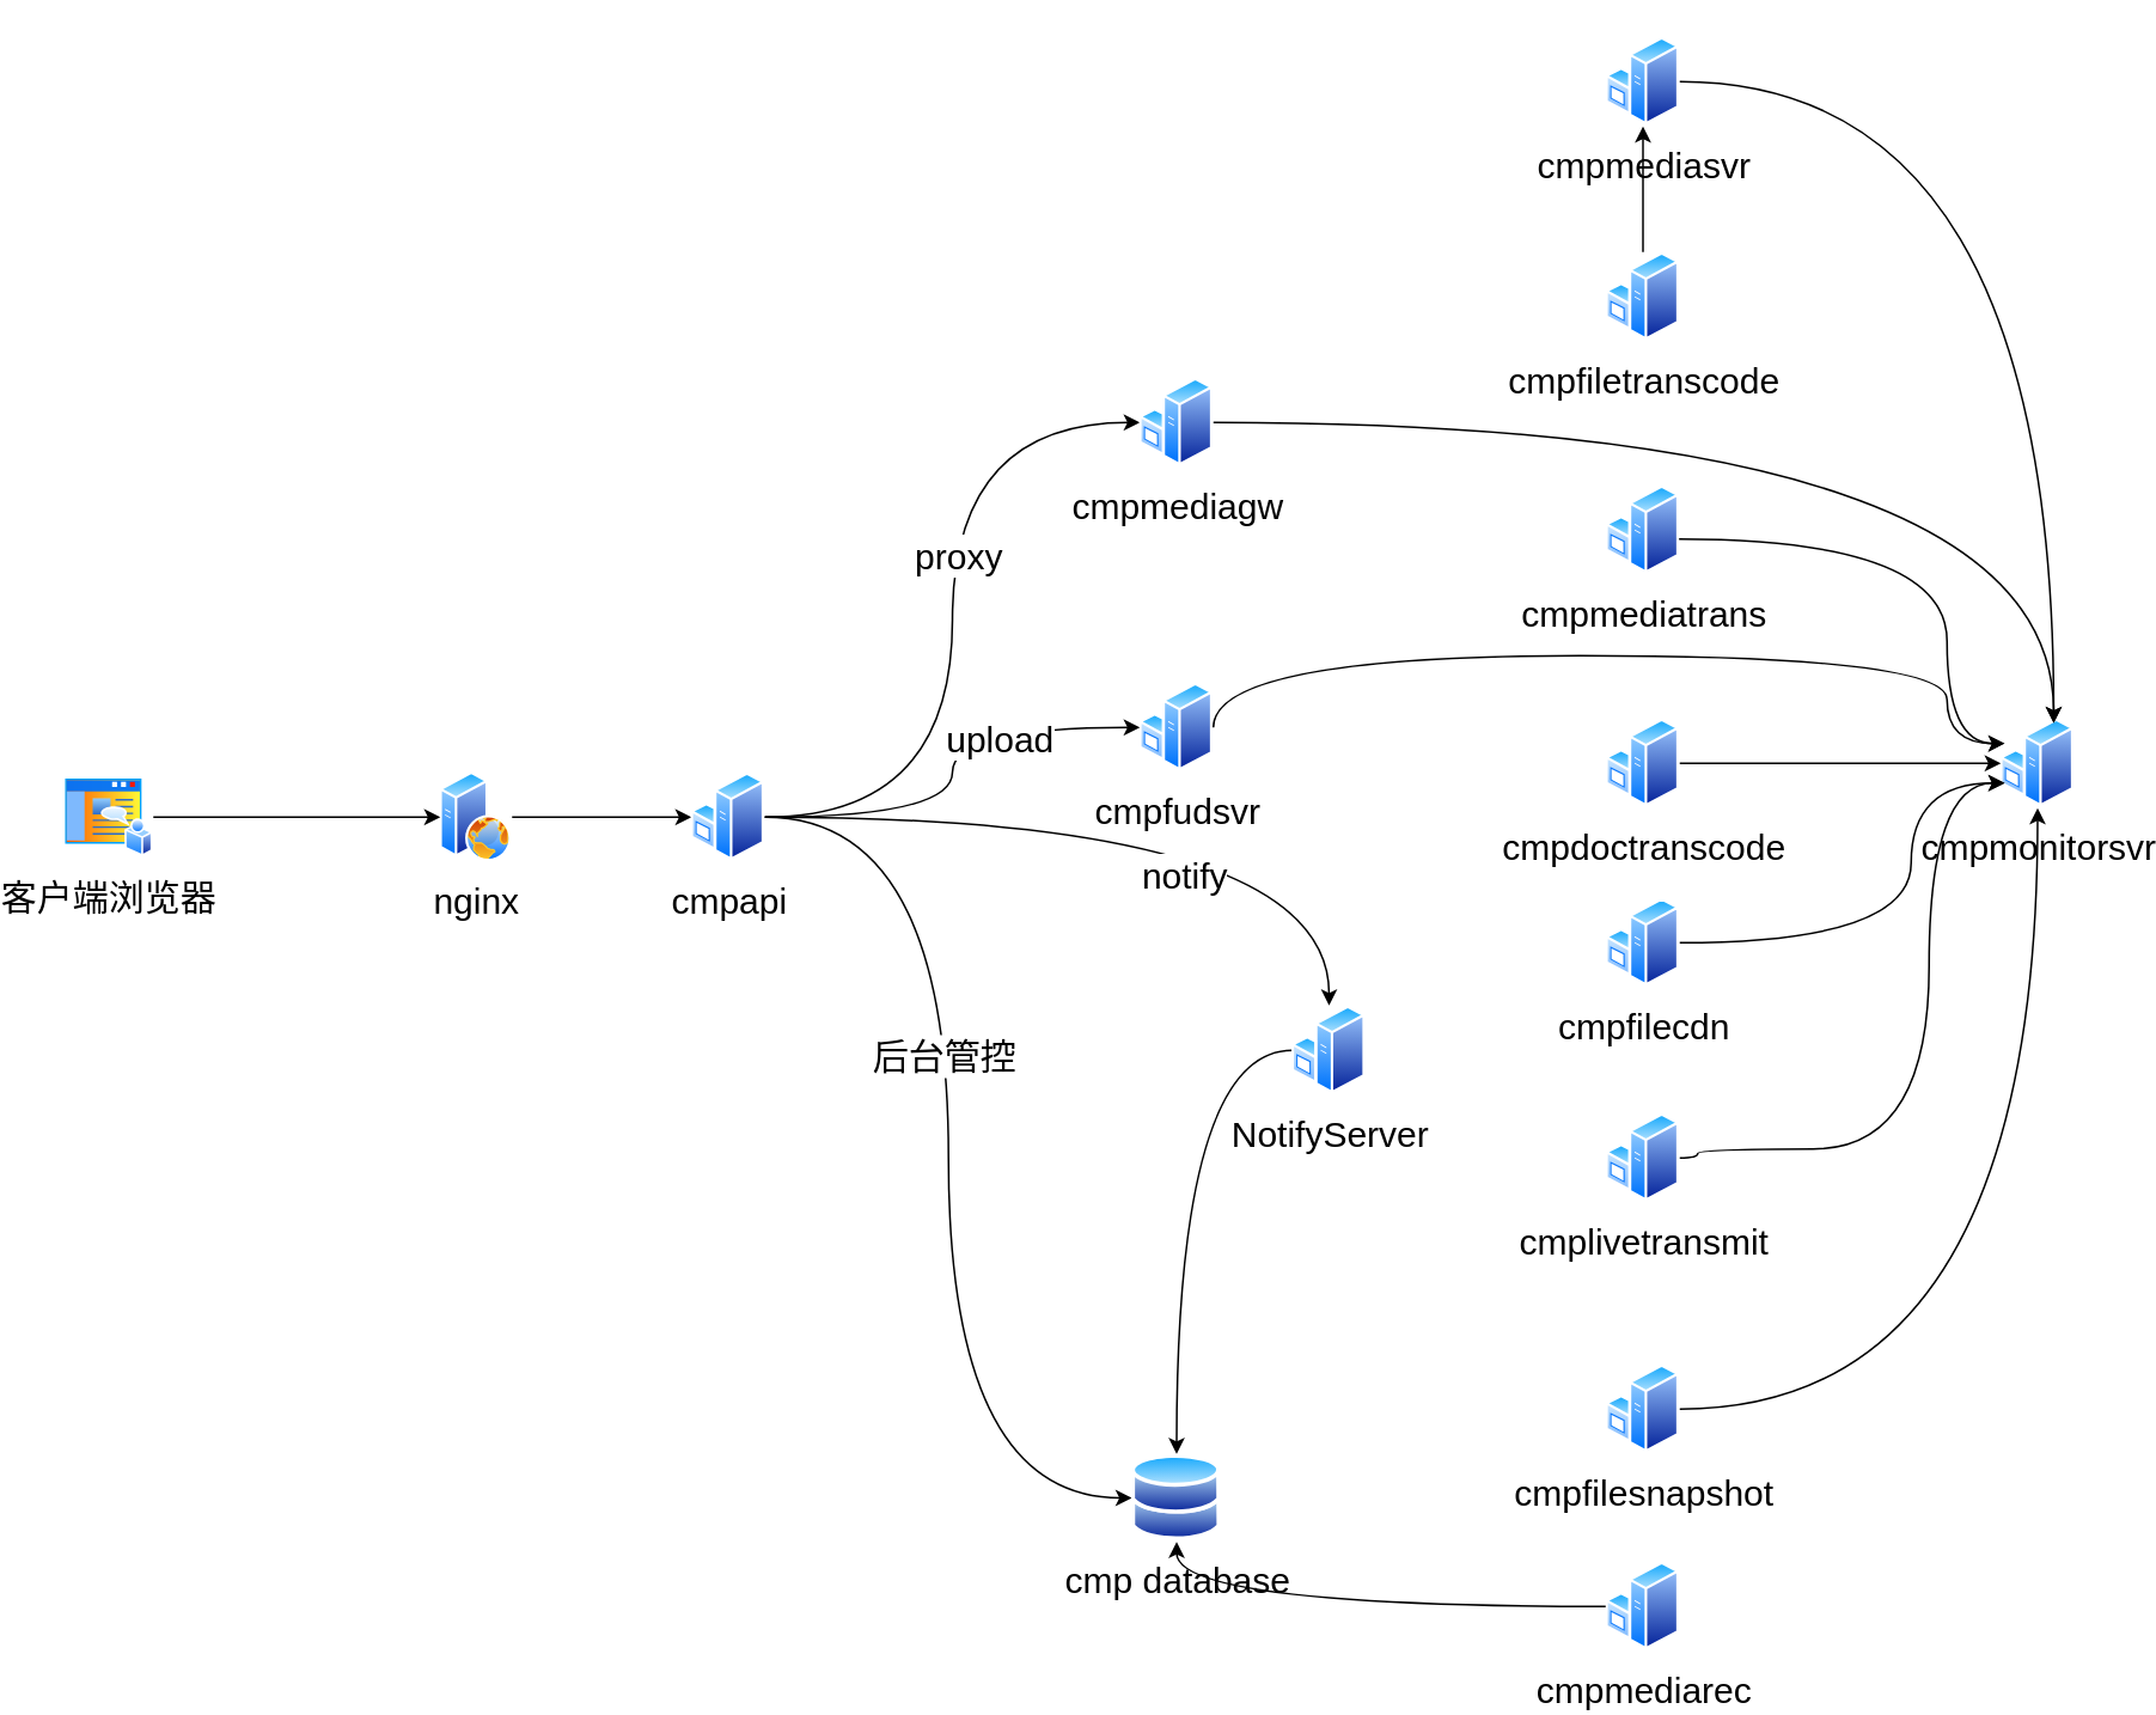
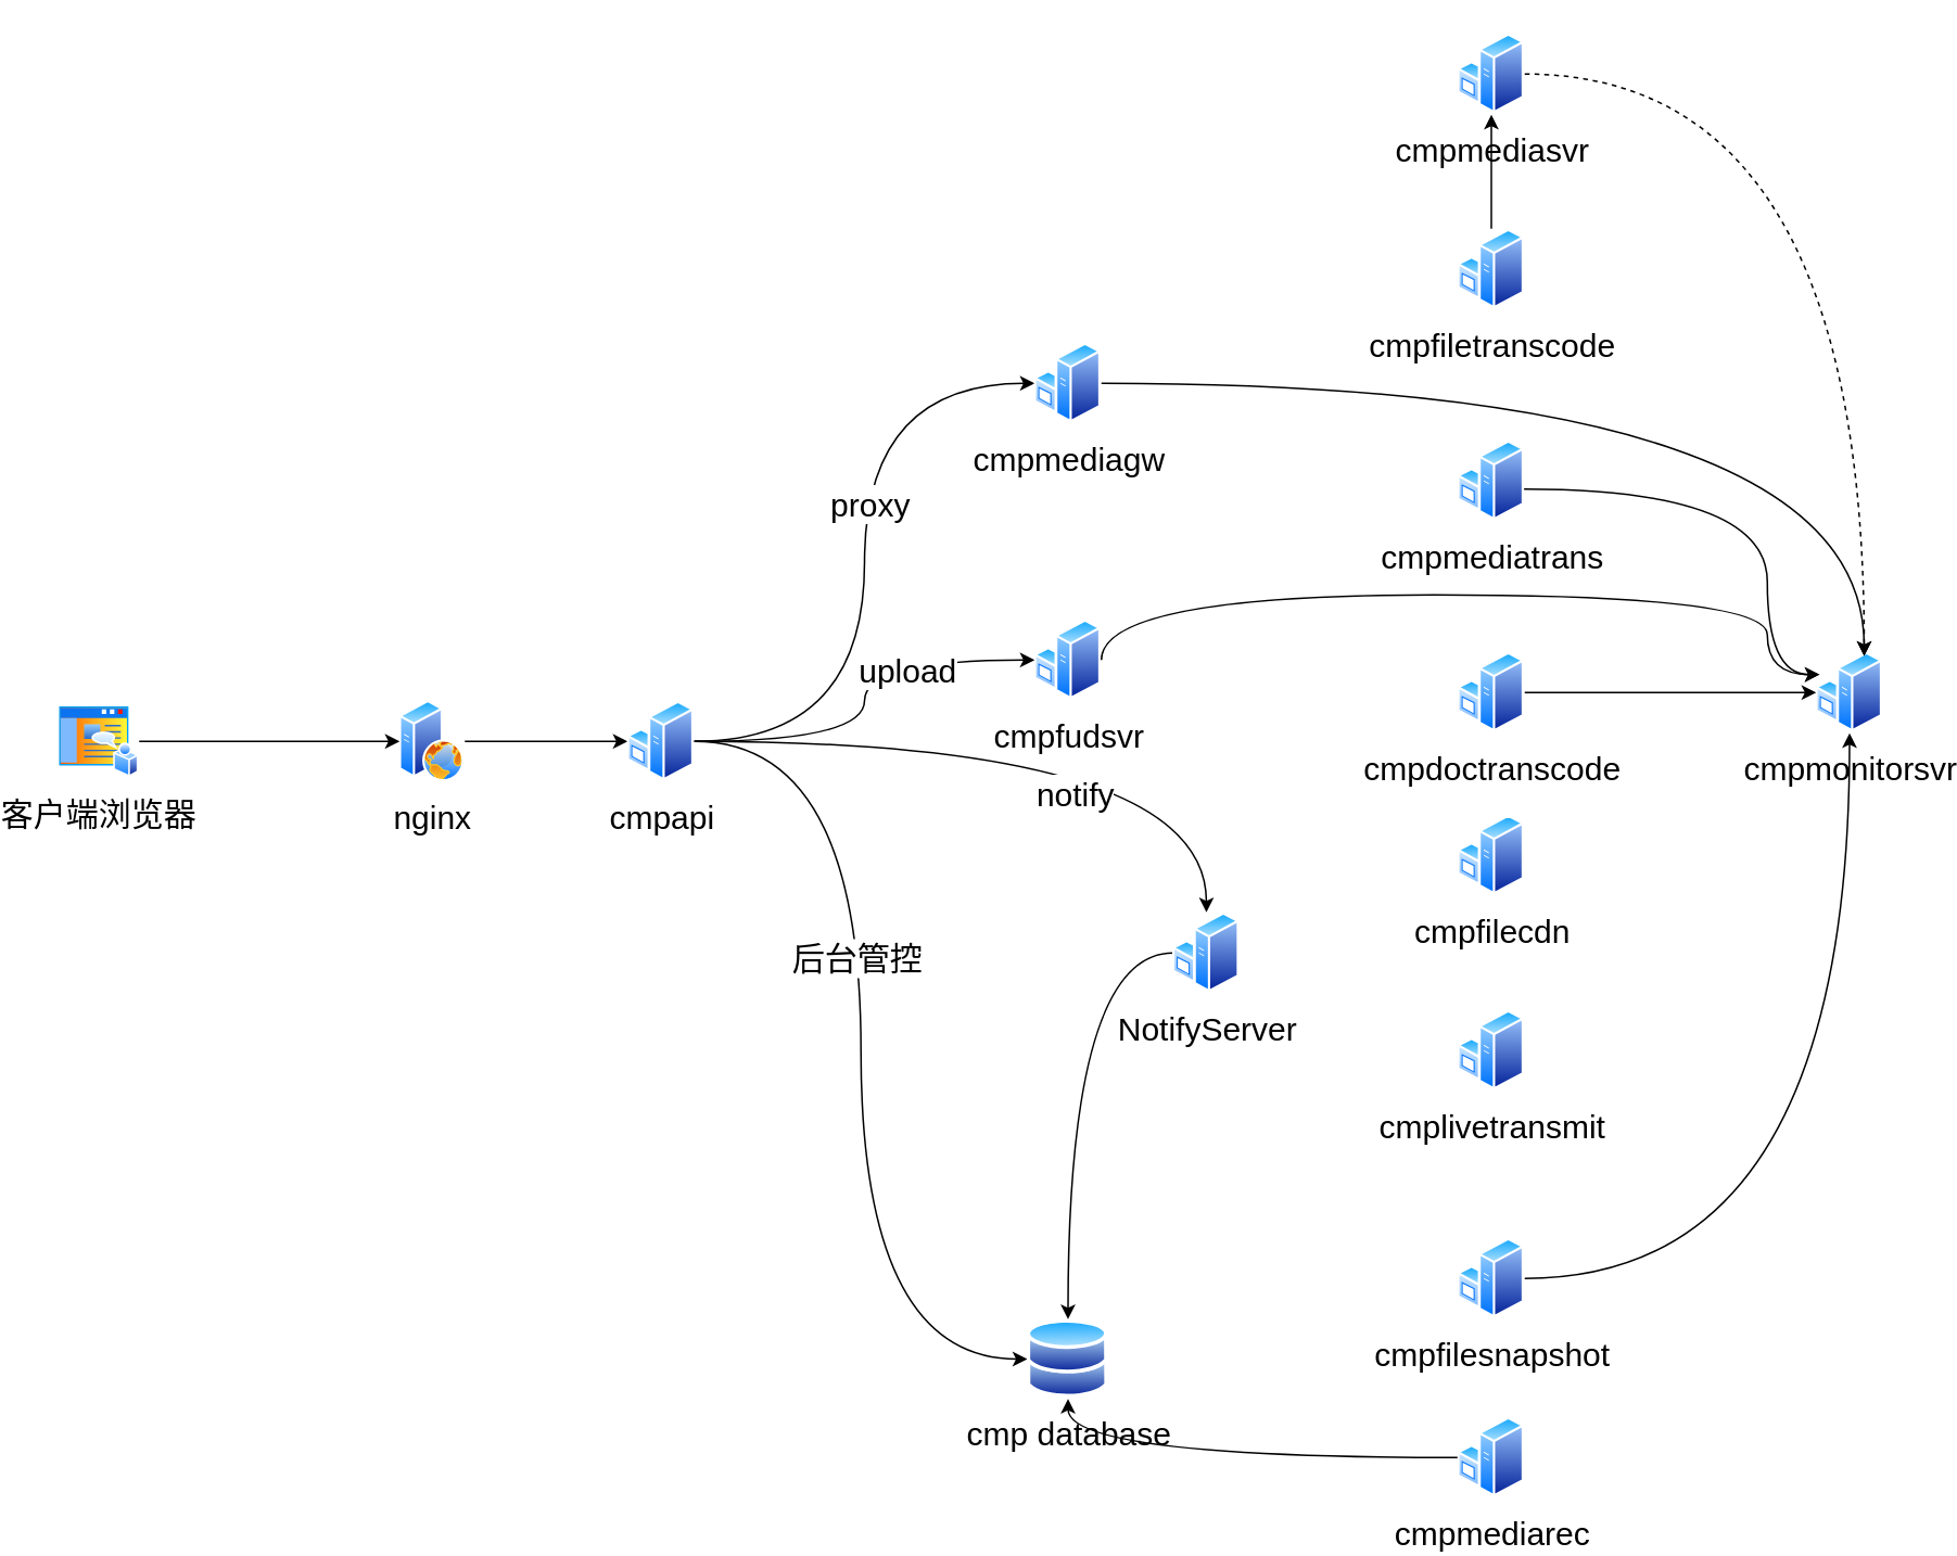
  <mxCell id="0" />
  <mxCell id="1" parent="0" />
  <mxCell id="2" style="edgeStyle=orthogonalEdgeStyle;curved=1;rounded=0;orthogonalLoop=1;jettySize=auto;html=1;fontSize=20;" edge="1" parent="1" source="3" target="21"><mxGeometry relative="1" as="geometry" /></mxCell>
  <mxCell id="3" value="nginx" style="aspect=fixed;perimeter=ellipsePerimeter;html=1;align=center;shadow=0;dashed=0;spacingTop=3;image;image=img/lib/active_directory/web_server.svg;fontSize=20;" vertex="1" parent="1"><mxGeometry x="230" y="430" width="40" height="50" as="geometry" /></mxCell>
  <mxCell id="4" style="rounded=0;orthogonalLoop=1;jettySize=auto;html=1;entryX=0;entryY=0.25;entryDx=0;entryDy=0;fontSize=20;exitX=1;exitY=0.5;exitDx=0;exitDy=0;edgeStyle=orthogonalEdgeStyle;curved=1;" edge="1" parent="1" source="5" target="6"><mxGeometry relative="1" as="geometry"><Array as="points"><mxPoint x="1070" y="365" /><mxPoint x="1070" y="414" /></Array></mxGeometry></mxCell>
  <mxCell id="5" value="cmpfudsvr" style="aspect=fixed;perimeter=ellipsePerimeter;html=1;align=center;shadow=0;dashed=0;spacingTop=3;image;image=img/lib/active_directory/windows_server.svg;fontSize=20;" vertex="1" parent="1"><mxGeometry x="620" y="380" width="41" height="50" as="geometry" /></mxCell>
  <mxCell id="6" value="cmpmonitorsvr" style="aspect=fixed;perimeter=ellipsePerimeter;html=1;align=center;shadow=0;dashed=0;spacingTop=3;image;image=img/lib/active_directory/windows_server.svg;fontSize=20;" vertex="1" parent="1"><mxGeometry x="1100" y="400" width="41" height="50" as="geometry" /></mxCell>
  <mxCell id="7" style="edgeStyle=orthogonalEdgeStyle;curved=1;rounded=0;orthogonalLoop=1;jettySize=auto;html=1;entryX=0;entryY=0.25;entryDx=0;entryDy=0;fontSize=20;" edge="1" parent="1" source="8" target="6"><mxGeometry relative="1" as="geometry"><Array as="points"><mxPoint x="1070" y="300" /><mxPoint x="1070" y="414" /></Array></mxGeometry></mxCell>
  <mxCell id="8" value="cmpmediatrans" style="aspect=fixed;perimeter=ellipsePerimeter;html=1;align=center;shadow=0;dashed=0;spacingTop=3;image;image=img/lib/active_directory/windows_server.svg;fontSize=20;" vertex="1" parent="1"><mxGeometry x="880" y="270" width="41" height="50" as="geometry" /></mxCell>
- <mxCell id="9" style="edgeStyle=orthogonalEdgeStyle;curved=1;rounded=0;orthogonalLoop=1;jettySize=auto;html=1;exitX=1;exitY=0.5;exitDx=0;exitDy=0;entryX=0.75;entryY=0;entryDx=0;entryDy=0;fontSize=20;" edge="1" parent="1" source="10" target="6"><mxGeometry relative="1" as="geometry" /></mxCell>
+ <mxCell id="9" style="edgeStyle=orthogonalEdgeStyle;curved=1;rounded=0;orthogonalLoop=1;jettySize=auto;html=1;exitX=1;exitY=0.5;exitDx=0;exitDy=0;entryX=0.75;entryY=0;entryDx=0;entryDy=0;fontSize=20;dashed=1;" edge="1" parent="1" source="10" target="6"><mxGeometry relative="1" as="geometry" /></mxCell>
  <mxCell id="10" value="cmpmediasvr" style="aspect=fixed;perimeter=ellipsePerimeter;html=1;align=center;shadow=0;dashed=0;spacingTop=3;image;image=img/lib/active_directory/windows_server.svg;fontSize=20;" vertex="1" parent="1"><mxGeometry x="880" y="20" width="41" height="50" as="geometry" /></mxCell>
  <mxCell id="11" style="edgeStyle=orthogonalEdgeStyle;curved=1;rounded=0;orthogonalLoop=1;jettySize=auto;html=1;fontSize=20;" edge="1" parent="1" source="12" target="10"><mxGeometry relative="1" as="geometry" /></mxCell>
  <mxCell id="12" value="cmpfiletranscode" style="aspect=fixed;perimeter=ellipsePerimeter;html=1;align=center;shadow=0;dashed=0;spacingTop=3;image;image=img/lib/active_directory/windows_server.svg;fontSize=20;" vertex="1" parent="1"><mxGeometry x="880" y="140" width="41" height="50" as="geometry" /></mxCell>
  <mxCell id="13" style="rounded=0;orthogonalLoop=1;jettySize=auto;html=1;entryX=0;entryY=0.5;entryDx=0;entryDy=0;fontSize=20;edgeStyle=orthogonalEdgeStyle;curved=1;" edge="1" parent="1" source="21" target="22"><mxGeometry relative="1" as="geometry" /></mxCell>
  <mxCell id="14" value="后台管控" style="text;html=1;align=center;verticalAlign=middle;resizable=0;points=[];labelBackgroundColor=#ffffff;fontSize=20;" vertex="1" connectable="0" parent="13"><mxGeometry x="-0.194" y="-3" relative="1" as="geometry"><mxPoint as="offset" /></mxGeometry></mxCell>
  <mxCell id="15" style="edgeStyle=orthogonalEdgeStyle;curved=1;rounded=0;orthogonalLoop=1;jettySize=auto;html=1;exitX=1;exitY=0.5;exitDx=0;exitDy=0;fontSize=20;" edge="1" parent="1" source="21" target="24"><mxGeometry relative="1" as="geometry" /></mxCell>
  <mxCell id="16" value="notify" style="text;html=1;align=center;verticalAlign=middle;resizable=0;points=[];labelBackgroundColor=#ffffff;fontSize=20;" vertex="1" connectable="0" parent="15"><mxGeometry x="0.112" y="-31" relative="1" as="geometry"><mxPoint as="offset" /></mxGeometry></mxCell>
  <mxCell id="17" style="edgeStyle=orthogonalEdgeStyle;curved=1;rounded=0;orthogonalLoop=1;jettySize=auto;html=1;exitX=1;exitY=0.5;exitDx=0;exitDy=0;entryX=0;entryY=0.5;entryDx=0;entryDy=0;fontSize=20;" edge="1" parent="1" source="21" target="5"><mxGeometry relative="1" as="geometry" /></mxCell>
  <mxCell id="18" value="upload" style="text;html=1;align=center;verticalAlign=middle;resizable=0;points=[];labelBackgroundColor=#ffffff;fontSize=20;" vertex="1" connectable="0" parent="17"><mxGeometry x="0.39" y="-5" relative="1" as="geometry"><mxPoint as="offset" /></mxGeometry></mxCell>
  <mxCell id="19" style="edgeStyle=orthogonalEdgeStyle;curved=1;rounded=0;orthogonalLoop=1;jettySize=auto;html=1;entryX=0;entryY=0.5;entryDx=0;entryDy=0;fontSize=20;" edge="1" parent="1" source="21" target="36"><mxGeometry relative="1" as="geometry" /></mxCell>
  <mxCell id="20" value="proxy" style="text;html=1;align=center;verticalAlign=middle;resizable=0;points=[];labelBackgroundColor=#ffffff;fontSize=20;" vertex="1" connectable="0" parent="19"><mxGeometry x="0.168" y="-2" relative="1" as="geometry"><mxPoint x="1" as="offset" /></mxGeometry></mxCell>
  <mxCell id="21" value="cmpapi" style="aspect=fixed;perimeter=ellipsePerimeter;html=1;align=center;shadow=0;dashed=0;spacingTop=3;image;image=img/lib/active_directory/windows_server.svg;fontSize=20;" vertex="1" parent="1"><mxGeometry x="370" y="430" width="41" height="50" as="geometry" /></mxCell>
  <mxCell id="22" value="cmp database" style="aspect=fixed;perimeter=ellipsePerimeter;html=1;align=center;shadow=0;dashed=0;spacingTop=3;image;image=img/lib/active_directory/databases.svg;fontSize=20;" vertex="1" parent="1"><mxGeometry x="615.5" y="810" width="50" height="49" as="geometry" /></mxCell>
  <mxCell id="23" style="edgeStyle=orthogonalEdgeStyle;curved=1;rounded=0;orthogonalLoop=1;jettySize=auto;html=1;entryX=0.5;entryY=0;entryDx=0;entryDy=0;fontSize=20;" edge="1" parent="1" source="24" target="22"><mxGeometry relative="1" as="geometry" /></mxCell>
  <mxCell id="24" value="NotifyServer&lt;br&gt;" style="aspect=fixed;perimeter=ellipsePerimeter;html=1;align=center;shadow=0;dashed=0;spacingTop=3;image;image=img/lib/active_directory/windows_server.svg;fontSize=20;" vertex="1" parent="1"><mxGeometry x="705" y="560" width="41" height="50" as="geometry" /></mxCell>
  <mxCell id="25" style="edgeStyle=orthogonalEdgeStyle;curved=1;rounded=0;orthogonalLoop=1;jettySize=auto;html=1;fontSize=20;" edge="1" parent="1" source="26" target="22"><mxGeometry relative="1" as="geometry"><mxPoint x="770" y="345" as="targetPoint" /></mxGeometry></mxCell>
  <mxCell id="26" value="cmpmediarec" style="aspect=fixed;perimeter=ellipsePerimeter;html=1;align=center;shadow=0;dashed=0;spacingTop=3;image;image=img/lib/active_directory/windows_server.svg;fontSize=20;" vertex="1" parent="1"><mxGeometry x="880" y="870" width="41" height="50" as="geometry" /></mxCell>
  <mxCell id="27" style="edgeStyle=orthogonalEdgeStyle;curved=1;rounded=0;orthogonalLoop=1;jettySize=auto;html=1;fontSize=20;entryX=0;entryY=0.5;entryDx=0;entryDy=0;" edge="1" parent="1" source="28" target="6"><mxGeometry relative="1" as="geometry"><mxPoint x="650" y="390" as="targetPoint" /></mxGeometry></mxCell>
  <mxCell id="28" value="cmpdoctranscode" style="aspect=fixed;perimeter=ellipsePerimeter;html=1;align=center;shadow=0;dashed=0;spacingTop=3;image;image=img/lib/active_directory/windows_server.svg;fontSize=20;" vertex="1" parent="1"><mxGeometry x="880" y="400" width="41" height="50" as="geometry" /></mxCell>
- <mxCell id="29" style="edgeStyle=orthogonalEdgeStyle;curved=1;rounded=0;orthogonalLoop=1;jettySize=auto;html=1;fontSize=20;entryX=0;entryY=0.75;entryDx=0;entryDy=0;" edge="1" parent="1" source="30" target="6"><mxGeometry relative="1" as="geometry"><mxPoint x="650" y="390" as="targetPoint" /><Array as="points"><mxPoint x="1050" y="525" /><mxPoint x="1050" y="436" /></Array></mxGeometry></mxCell>
  <mxCell id="30" value="cmpfilecdn" style="aspect=fixed;perimeter=ellipsePerimeter;html=1;align=center;shadow=0;dashed=0;spacingTop=3;image;image=img/lib/active_directory/windows_server.svg;fontSize=20;" vertex="1" parent="1"><mxGeometry x="880" y="500" width="41" height="50" as="geometry" /></mxCell>
- <mxCell id="31" style="edgeStyle=orthogonalEdgeStyle;curved=1;rounded=0;orthogonalLoop=1;jettySize=auto;html=1;entryX=0;entryY=0.75;entryDx=0;entryDy=0;fontSize=20;exitX=1;exitY=0.5;exitDx=0;exitDy=0;" edge="1" parent="1" source="32" target="6"><mxGeometry relative="1" as="geometry"><Array as="points"><mxPoint x="931" y="640" /><mxPoint x="1060" y="640" /><mxPoint x="1060" y="436" /></Array></mxGeometry></mxCell>
  <mxCell id="32" value="cmplivetransmit" style="aspect=fixed;perimeter=ellipsePerimeter;html=1;align=center;shadow=0;dashed=0;spacingTop=3;image;image=img/lib/active_directory/windows_server.svg;fontSize=20;" vertex="1" parent="1"><mxGeometry x="880" y="620" width="41" height="50" as="geometry" /></mxCell>
  <mxCell id="33" style="edgeStyle=orthogonalEdgeStyle;curved=1;rounded=0;orthogonalLoop=1;jettySize=auto;html=1;entryX=0.5;entryY=1;entryDx=0;entryDy=0;fontSize=20;" edge="1" parent="1" source="34" target="6"><mxGeometry relative="1" as="geometry" /></mxCell>
  <mxCell id="34" value="cmpfilesnapshot" style="aspect=fixed;perimeter=ellipsePerimeter;html=1;align=center;shadow=0;dashed=0;spacingTop=3;image;image=img/lib/active_directory/windows_server.svg;fontSize=20;" vertex="1" parent="1"><mxGeometry x="880" y="760" width="41" height="50" as="geometry" /></mxCell>
  <mxCell id="35" style="rounded=0;orthogonalLoop=1;jettySize=auto;html=1;exitX=1;exitY=0.5;exitDx=0;exitDy=0;entryX=0.75;entryY=0;entryDx=0;entryDy=0;fontSize=20;edgeStyle=orthogonalEdgeStyle;curved=1;" edge="1" parent="1" source="36" target="6"><mxGeometry relative="1" as="geometry" /></mxCell>
  <mxCell id="36" value="cmpmediagw" style="aspect=fixed;perimeter=ellipsePerimeter;html=1;align=center;shadow=0;dashed=0;spacingTop=3;image;image=img/lib/active_directory/windows_server.svg;fontSize=20;" vertex="1" parent="1"><mxGeometry x="620" y="210" width="41" height="50" as="geometry" /></mxCell>
  <mxCell id="37" style="edgeStyle=orthogonalEdgeStyle;curved=1;rounded=0;orthogonalLoop=1;jettySize=auto;html=1;fontSize=20;" edge="1" parent="1" source="38" target="3"><mxGeometry relative="1" as="geometry" /></mxCell>
  <mxCell id="38" value="客户端浏览器" style="aspect=fixed;perimeter=ellipsePerimeter;html=1;align=center;shadow=0;dashed=0;spacingTop=3;image;image=img/lib/active_directory/home_page.svg;fontSize=20;" vertex="1" parent="1"><mxGeometry x="20" y="432.5" width="50" height="45" as="geometry" /></mxCell>
